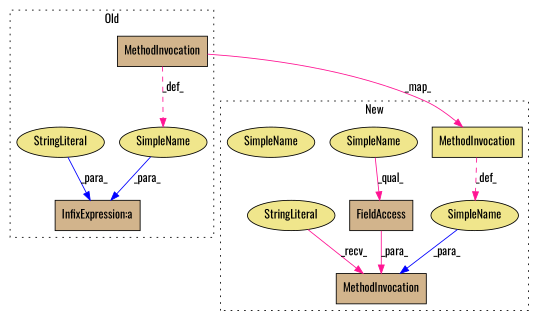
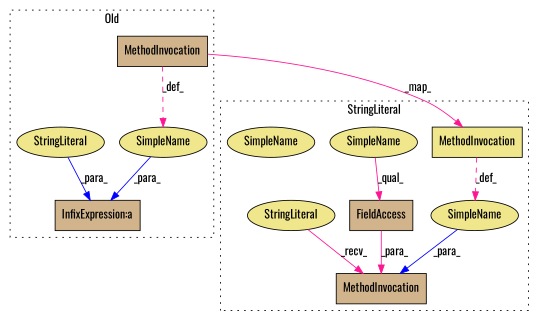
  digraph {
    fontname=Oswald
    node [a=42 l=3 s=605 shape=ellipse style=filled fillcolor=khaki fontname=Oswald]
    edge [color=deeppink style=solid fontname=Oswald]
    n1 [a=32 l="5,1" label=MethodInvocation s="591,631" shape=box fillcolor=tan]
    n2 [label=SimpleName l="" s=""]
    n3 [a=45 l=10 label=StringLiteral s=570]
    n4 [a=27 label="InfixExpression:a" s=580 shape=box fillcolor=tan]
    n5 [a=22 l=14 label=FieldAccess shape=box fillcolor=tan]
    n6 [a=32 l="5,1" label=MethodInvocation s="628,668" shape=box]
    n7 [a=32 l="7,1" label=MethodInvocation s="598,669" shape=box fillcolor=tan]
    n8 [label=SimpleName]
    n9 [label=SimpleName]
    n10 [label=SimpleName l="" s=""]
    n11 [a=45 l=7 label=StringLiteral s=590]
    subgraph cluster_1 {
      label=Old
      style=dotted
      n1
      n2
      n3
      n4
    }
    subgraph cluster_2 {
-     label=New
+     label=StringLiteral
      style=dotted
      n5
      n6
      n7
      n8
      n9
      n10
      n11
    }
    n1 -> n2 [label=_def_ style=dashed]
    n1 -> n6 [label=_map_]
    n2 -> n4 [label=_para_ color=blue]
    n3 -> n4 [label=_para_ color=blue]
    n5 -> n7 [label=_para_]
    n6 -> n10 [label=_def_ style=dashed]
    n8 -> n5 [label=_qual_]
    n10 -> n7 [label=_para_ color=blue]
    n11 -> n7 [label=_recv_]
  }
